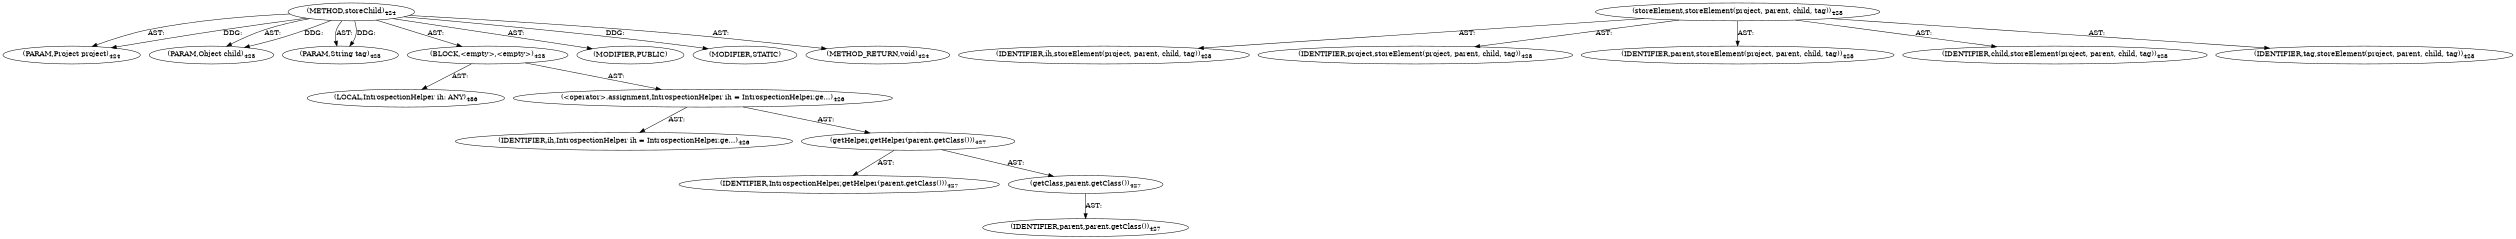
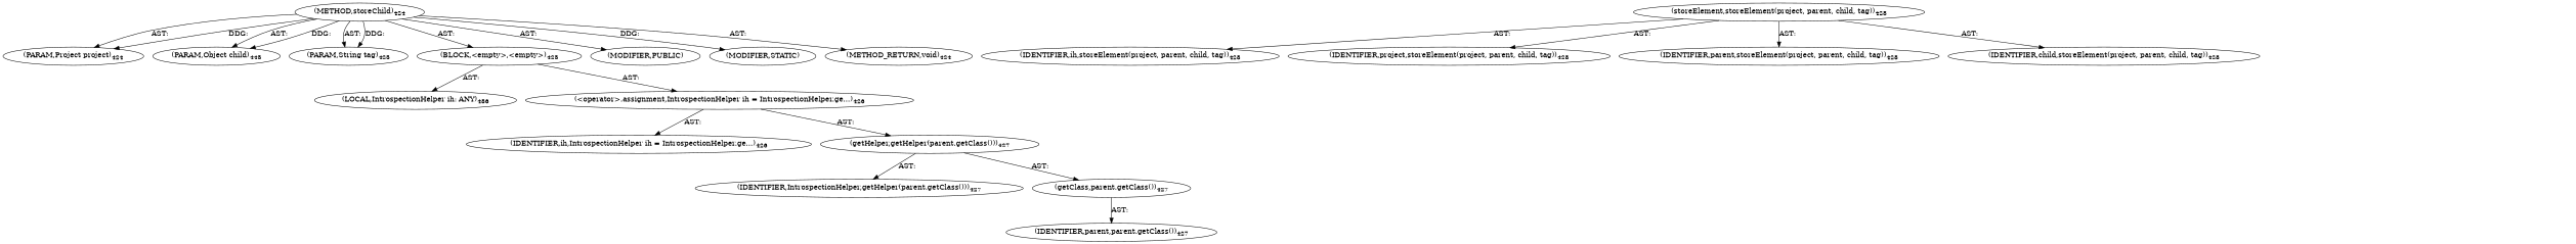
  digraph {
    n1 [label=<(METHOD,storeChild)<SUB>424</SUB>>]
    n2 [label=<(PARAM,Project project)<SUB>424</SUB>>]
-   n3 [label=<(PARAM,Object child)<SUB>425</SUB>>]
+   n3 [label=<(PARAM,Object child)<SUB>445</SUB>>]
    n4 [label=<(PARAM,String tag)<SUB>425</SUB>>]
    n5 [label=<(BLOCK,&lt;empty&gt;,&lt;empty&gt;)<SUB>425</SUB>>]
    n6 [label=<(MODIFIER,PUBLIC)>]
    n7 [label=<(MODIFIER,STATIC)>]
    n8 [label=<(METHOD_RETURN,void)<SUB>424</SUB>>]
    n9 [label=<(LOCAL,IntrospectionHelper ih: ANY)<SUB>486</SUB>>]
    n10 [label=<(&lt;operator&gt;.assignment,IntrospectionHelper ih = IntrospectionHelper.ge...)<SUB>426</SUB>>]
    n11 [label=<(IDENTIFIER,ih,IntrospectionHelper ih = IntrospectionHelper.ge...)<SUB>426</SUB>>]
    n12 [label=<(getHelper,getHelper(parent.getClass()))<SUB>427</SUB>>]
    n13 [label=<(storeElement,storeElement(project, parent, child, tag))<SUB>428</SUB>>]
    n14 [label=<(IDENTIFIER,ih,storeElement(project, parent, child, tag))<SUB>428</SUB>>]
    n15 [label=<(IDENTIFIER,project,storeElement(project, parent, child, tag))<SUB>428</SUB>>]
    n16 [label=<(IDENTIFIER,parent,storeElement(project, parent, child, tag))<SUB>428</SUB>>]
    n17 [label=<(IDENTIFIER,child,storeElement(project, parent, child, tag))<SUB>428</SUB>>]
-   n18 [label=<(IDENTIFIER,tag,storeElement(project, parent, child, tag))<SUB>428</SUB>>]
    n19 [label=<(IDENTIFIER,IntrospectionHelper,getHelper(parent.getClass()))<SUB>427</SUB>>]
    n20 [label=<(getClass,parent.getClass())<SUB>427</SUB>>]
    n21 [label=<(IDENTIFIER,parent,parent.getClass())<SUB>427</SUB>>]
    n1 -> n2 [label="AST: "]
    n1 -> n2 [label="DDG: "]
    n1 -> n3 [label="AST: "]
    n1 -> n3 [label="DDG: "]
    n1 -> n4 [label="AST: "]
    n1 -> n4 [label="DDG: "]
    n1 -> n5 [label="AST: "]
    n1 -> n6 [label="AST: "]
    n1 -> n7 [label="DDG: "]
    n1 -> n8 [label="AST: "]
    n5 -> n9 [label="AST: "]
    n5 -> n10 [label="AST: "]
    n10 -> n11 [label="AST: "]
    n10 -> n12 [label="AST: "]
    n12 -> n19 [label="AST: "]
    n12 -> n20 [label="AST: "]
    n13 -> n14 [label="AST: "]
    n13 -> n15 [label="AST: "]
    n13 -> n16 [label="AST: "]
    n13 -> n17 [label="AST: "]
-   n13 -> n18 [label="AST: "]
    n20 -> n21 [label="AST: "]
  }
